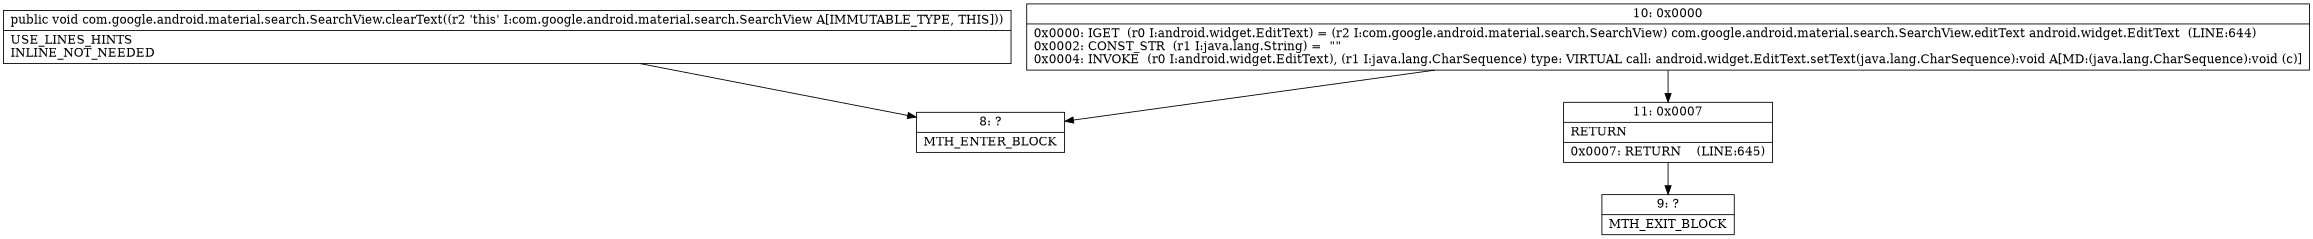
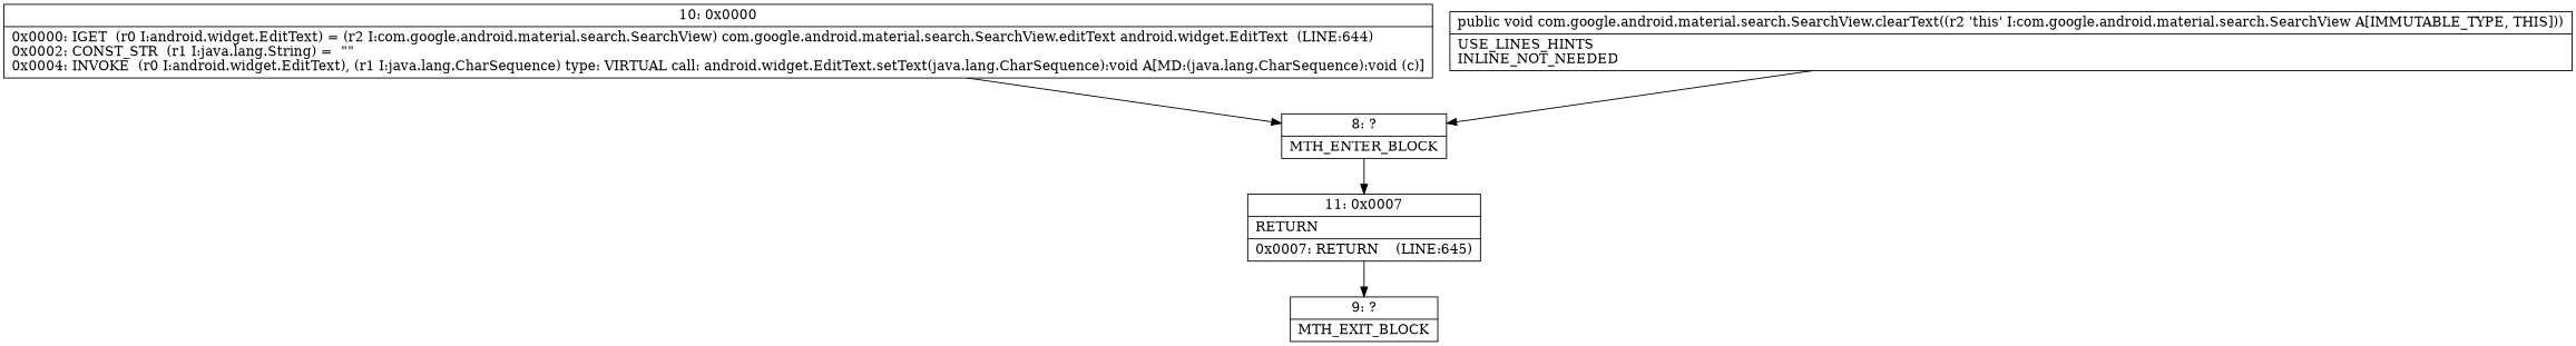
  digraph {
    node [shape=record]
    n1 [label="{8\:\ ?|MTH_ENTER_BLOCK\l}"]
    n2 [label="{10\:\ 0x0000|0x0000: IGET  (r0 I:android.widget.EditText) = (r2 I:com.google.android.material.search.SearchView) com.google.android.material.search.SearchView.editText android.widget.EditText  (LINE:644)\l0x0002: CONST_STR  (r1 I:java.lang.String) =  \"\" \l0x0004: INVOKE  (r0 I:android.widget.EditText), (r1 I:java.lang.CharSequence) type: VIRTUAL call: android.widget.EditText.setText(java.lang.CharSequence):void A[MD:(java.lang.CharSequence):void (c)]\l}"]
    n3 [label="{11\:\ 0x0007|RETURN\l|0x0007: RETURN    (LINE:645)\l}"]
    n4 [label="{9\:\ ?|MTH_EXIT_BLOCK\l}"]
    n5 [label="{public void com.google.android.material.search.SearchView.clearText((r2 'this' I:com.google.android.material.search.SearchView A[IMMUTABLE_TYPE, THIS]))  | USE_LINES_HINTS\lINLINE_NOT_NEEDED\l}"]
    n2 -> n1
-   n2 -> n3
+   n1 -> n3
    n3 -> n4
    n5 -> n1
  }
